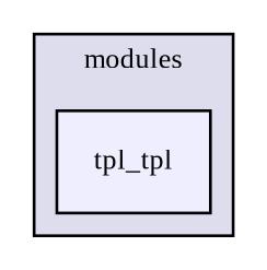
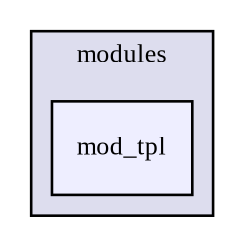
  digraph {
    compound=true
    rankdir=LR
    fontname="Liberation Serif"
-   n1 [fillcolor="#eeeeff" fontname="Liberation Serif" fontsize=10 label=tpl_tpl pencolor=black shape=box style=filled]
+   n1 [fillcolor="#eeeeff" fontname="Liberation Serif" fontsize=10 label=mod_tpl pencolor=black shape=box style=filled]
    subgraph cluster_1 {
      bgcolor="#ddddee"
      fontsize=10
      label=modules
      pencolor=black
      n1
    }
  }
